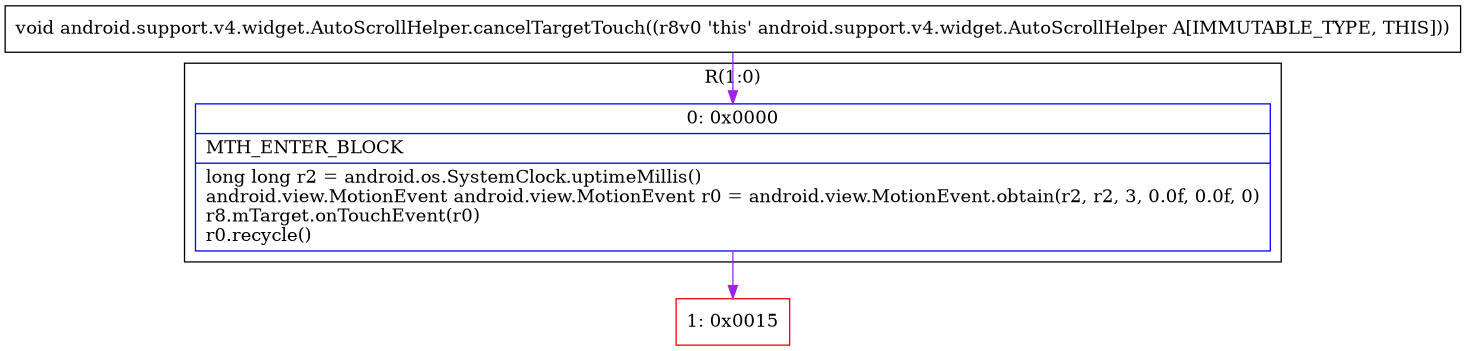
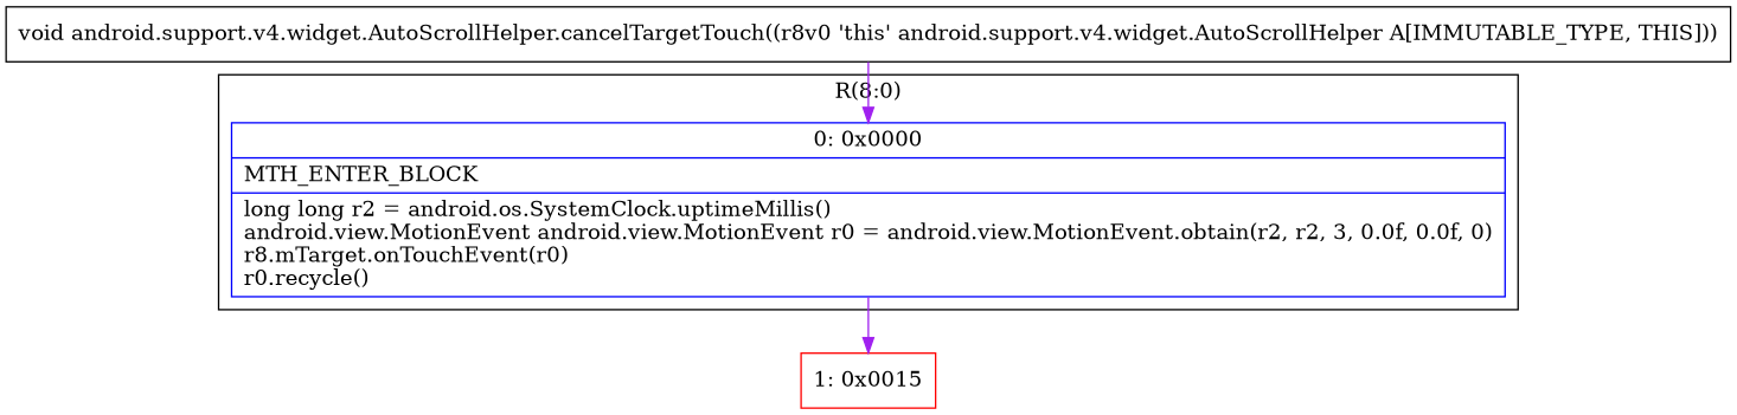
  digraph {
    node [shape=record]
    edge [color=purple]
    n1 [color=blue label="{0\:\ 0x0000|MTH_ENTER_BLOCK\l|long long r2 = android.os.SystemClock.uptimeMillis()\landroid.view.MotionEvent android.view.MotionEvent r0 = android.view.MotionEvent.obtain(r2, r2, 3, 0.0f, 0.0f, 0)\lr8.mTarget.onTouchEvent(r0)\lr0.recycle()\l}"]
    n2 [color=red label="{1\:\ 0x0015}"]
    n3 [label="{void android.support.v4.widget.AutoScrollHelper.cancelTargetTouch((r8v0 'this' android.support.v4.widget.AutoScrollHelper A[IMMUTABLE_TYPE, THIS])) }"]
    subgraph cluster_1 {
-     label="R(1:0)"
+     label="R(8:0)"
      n1
    }
    n1 -> n2
    n3 -> n1
  }
